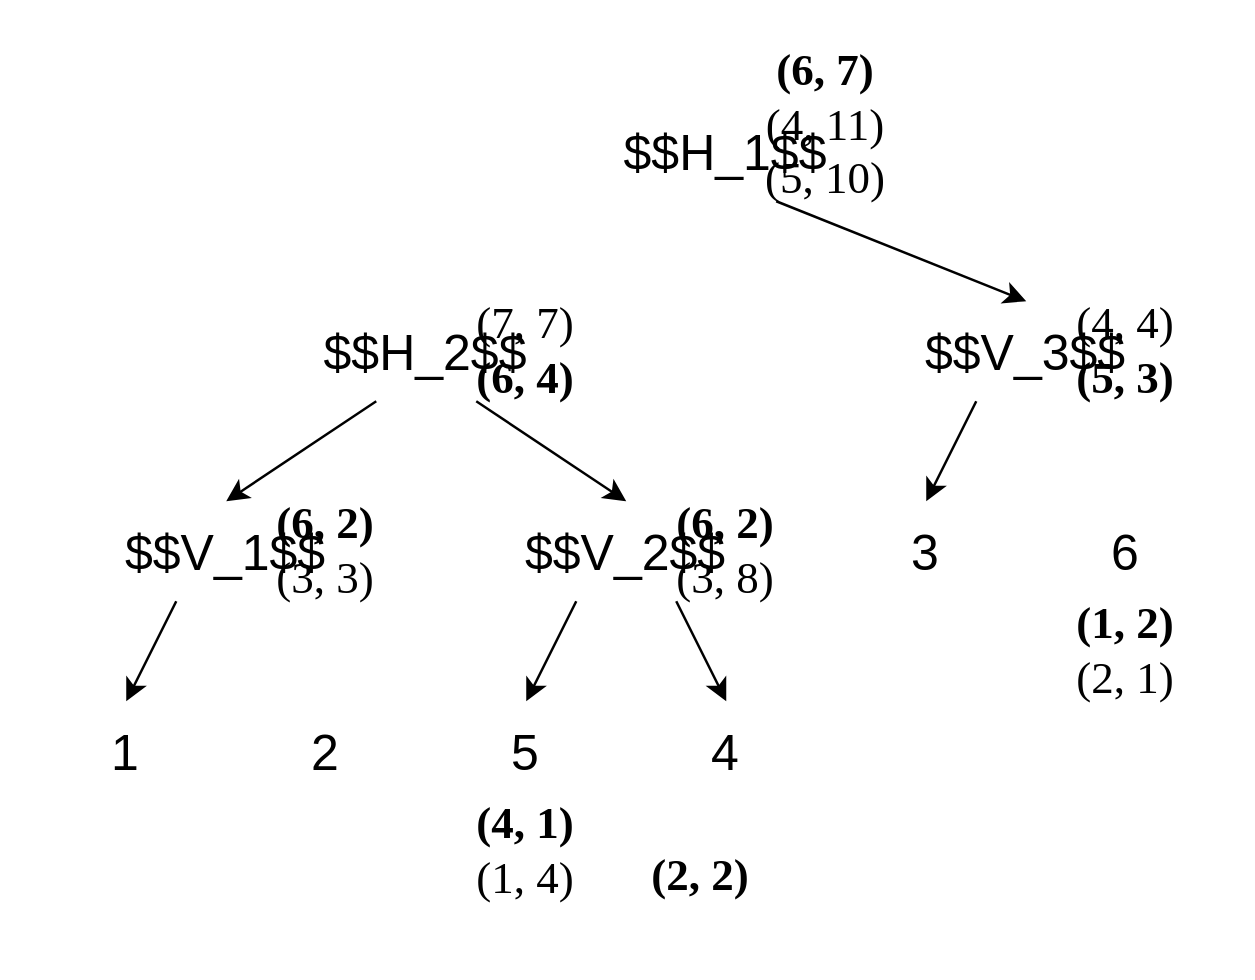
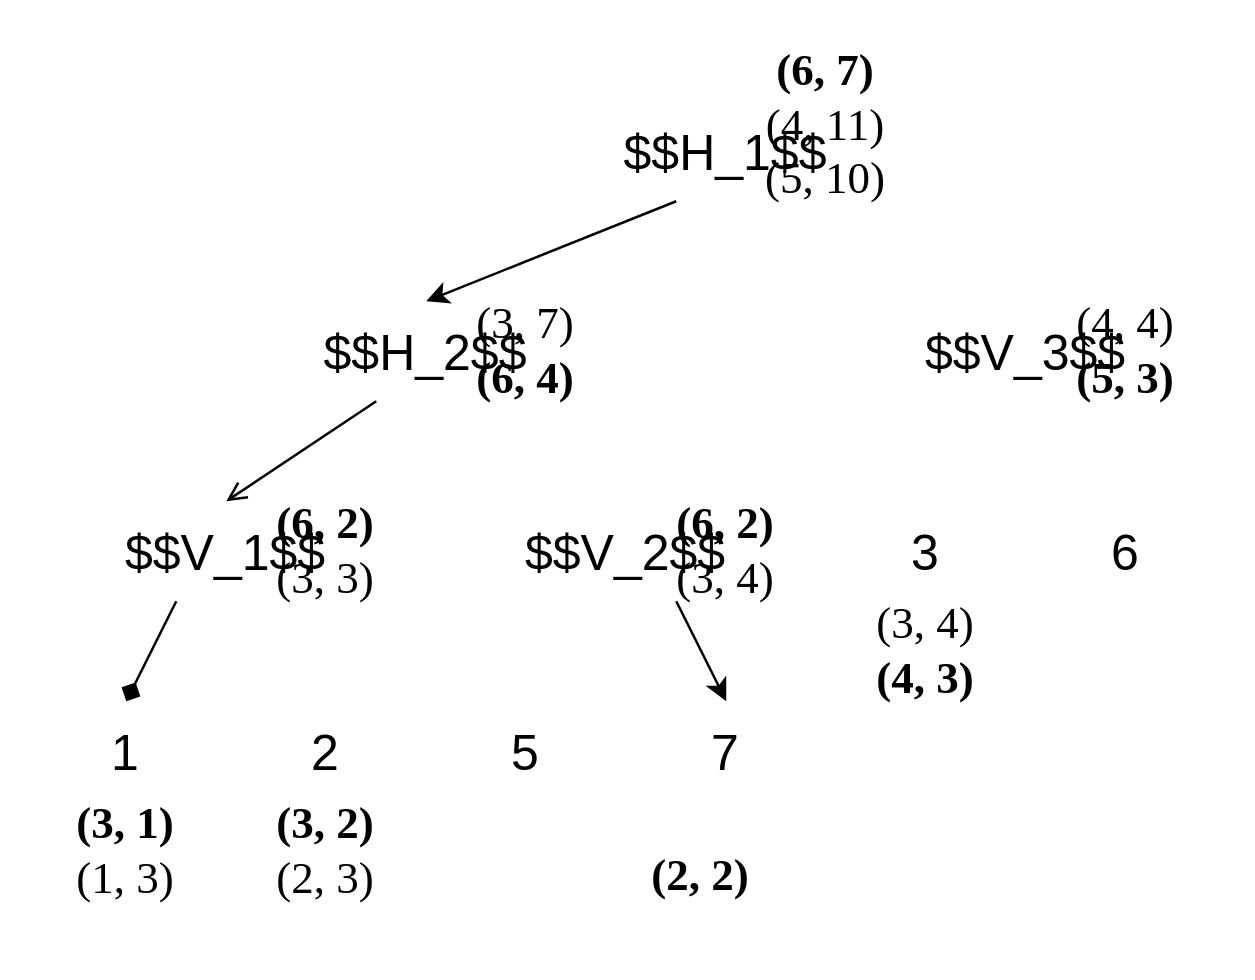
  <mxCell id="0" />
  <mxCell id="1" parent="0" />
- <mxCell id="3" style="edgeStyle=none;rounded=0;orthogonalLoop=1;jettySize=auto;html=1;exitX=1;exitY=1;exitDx=0;exitDy=0;entryX=0.5;entryY=0;entryDx=0;entryDy=0;fontSize=20;" edge="1" parent="1" source="4" target="9"><mxGeometry relative="1" as="geometry" /></mxCell>
+ <mxCell id="2" style="rounded=0;orthogonalLoop=1;jettySize=auto;html=1;exitX=0;exitY=1;exitDx=0;exitDy=0;entryX=0.5;entryY=0;entryDx=0;entryDy=0;fontSize=20;" edge="1" parent="1" source="4" target="7"><mxGeometry relative="1" as="geometry" /></mxCell>
  <mxCell id="4" value="$$H_1$$" style="text;html=1;strokeColor=none;fillColor=none;align=center;verticalAlign=middle;whiteSpace=wrap;rounded=0;fontSize=20;" vertex="1" parent="1"><mxGeometry x="270" y="40" width="40" height="40" as="geometry" /></mxCell>
- <mxCell id="5" style="edgeStyle=none;rounded=0;orthogonalLoop=1;jettySize=auto;html=1;exitX=0;exitY=1;exitDx=0;exitDy=0;entryX=0.5;entryY=0;entryDx=0;entryDy=0;fontSize=20;" edge="1" parent="1" source="7" target="11"><mxGeometry relative="1" as="geometry" /></mxCell>
- <mxCell id="6" style="edgeStyle=none;rounded=0;orthogonalLoop=1;jettySize=auto;html=1;exitX=1;exitY=1;exitDx=0;exitDy=0;entryX=0.5;entryY=0;entryDx=0;entryDy=0;fontSize=20;" edge="1" parent="1" source="7" target="14"><mxGeometry relative="1" as="geometry" /></mxCell>
+ <mxCell id="5" style="edgeStyle=none;rounded=0;orthogonalLoop=1;jettySize=auto;html=1;exitX=0;exitY=1;exitDx=0;exitDy=0;entryX=0.5;entryY=0;entryDx=0;entryDy=0;fontSize=20;endArrow=open;" edge="1" parent="1" source="7" target="11"><mxGeometry relative="1" as="geometry" /></mxCell>
  <mxCell id="7" value="&lt;div style=&quot;font-size: 20px;&quot;&gt;$$H_2$$&lt;/div&gt;" style="text;html=1;strokeColor=none;fillColor=none;align=center;verticalAlign=middle;whiteSpace=wrap;rounded=0;fontSize=20;" vertex="1" parent="1"><mxGeometry x="150" y="120" width="40" height="40" as="geometry" /></mxCell>
- <mxCell id="8" style="edgeStyle=none;rounded=0;orthogonalLoop=1;jettySize=auto;html=1;exitX=0;exitY=1;exitDx=0;exitDy=0;entryX=0.5;entryY=0;entryDx=0;entryDy=0;fontSize=20;" edge="1" parent="1" source="9" target="19"><mxGeometry relative="1" as="geometry" /></mxCell>
  <mxCell id="9" value="&lt;div style=&quot;font-size: 20px;&quot;&gt;$$V_3$$&lt;/div&gt;" style="text;html=1;strokeColor=none;fillColor=none;align=center;verticalAlign=middle;whiteSpace=wrap;rounded=0;fontSize=20;" vertex="1" parent="1"><mxGeometry x="390" y="120" width="40" height="40" as="geometry" /></mxCell>
- <mxCell id="10" style="edgeStyle=none;rounded=0;orthogonalLoop=1;jettySize=auto;html=1;exitX=0;exitY=1;exitDx=0;exitDy=0;entryX=0.5;entryY=0;entryDx=0;entryDy=0;fontSize=20;" edge="1" parent="1" source="11" target="15"><mxGeometry relative="1" as="geometry" /></mxCell>
+ <mxCell id="10" style="edgeStyle=none;rounded=0;orthogonalLoop=1;jettySize=auto;html=1;exitX=0;exitY=1;exitDx=0;exitDy=0;entryX=0.5;entryY=0;entryDx=0;entryDy=0;fontSize=20;endArrow=diamond;" edge="1" parent="1" source="11" target="15"><mxGeometry relative="1" as="geometry" /></mxCell>
  <mxCell id="11" value="&lt;div style=&quot;font-size: 20px;&quot;&gt;$$V_1$$&lt;/div&gt;" style="text;html=1;strokeColor=none;fillColor=none;align=center;verticalAlign=middle;whiteSpace=wrap;rounded=0;fontSize=20;" vertex="1" parent="1"><mxGeometry x="70" y="200" width="40" height="40" as="geometry" /></mxCell>
- <mxCell id="12" style="edgeStyle=none;rounded=0;orthogonalLoop=1;jettySize=auto;html=1;exitX=0;exitY=1;exitDx=0;exitDy=0;entryX=0.5;entryY=0;entryDx=0;entryDy=0;fontSize=20;" edge="1" parent="1" source="14" target="17"><mxGeometry relative="1" as="geometry" /></mxCell>
  <mxCell id="13" style="edgeStyle=none;rounded=0;orthogonalLoop=1;jettySize=auto;html=1;exitX=1;exitY=1;exitDx=0;exitDy=0;entryX=0.5;entryY=0;entryDx=0;entryDy=0;fontSize=20;" edge="1" parent="1" source="14" target="18"><mxGeometry relative="1" as="geometry" /></mxCell>
  <mxCell id="14" value="&lt;div style=&quot;font-size: 20px;&quot;&gt;$$V_2$$&lt;/div&gt;" style="text;html=1;strokeColor=none;fillColor=none;align=center;verticalAlign=middle;whiteSpace=wrap;rounded=0;fontSize=20;" vertex="1" parent="1"><mxGeometry x="230" y="200" width="40" height="40" as="geometry" /></mxCell>
  <mxCell id="15" value="1" style="text;html=1;strokeColor=none;fillColor=none;align=center;verticalAlign=middle;whiteSpace=wrap;rounded=0;fontSize=20;" vertex="1" parent="1"><mxGeometry x="30" y="280" width="40" height="40" as="geometry" /></mxCell>
  <mxCell id="16" value="2" style="text;html=1;strokeColor=none;fillColor=none;align=center;verticalAlign=middle;whiteSpace=wrap;rounded=0;fontSize=20;" vertex="1" parent="1"><mxGeometry x="110" y="280" width="40" height="40" as="geometry" /></mxCell>
  <mxCell id="17" value="5" style="text;html=1;strokeColor=none;fillColor=none;align=center;verticalAlign=middle;whiteSpace=wrap;rounded=0;fontSize=20;" vertex="1" parent="1"><mxGeometry x="190" y="280" width="40" height="40" as="geometry" /></mxCell>
- <mxCell id="18" value="4" style="text;html=1;strokeColor=none;fillColor=none;align=center;verticalAlign=middle;whiteSpace=wrap;rounded=0;fontSize=20;" vertex="1" parent="1"><mxGeometry x="270" y="280" width="40" height="40" as="geometry" /></mxCell>
+ <mxCell id="18" value="7" style="text;html=1;strokeColor=none;fillColor=none;align=center;verticalAlign=middle;whiteSpace=wrap;rounded=0;fontSize=20;" vertex="1" parent="1"><mxGeometry x="270" y="280" width="40" height="40" as="geometry" /></mxCell>
  <mxCell id="19" value="3" style="text;html=1;strokeColor=none;fillColor=none;align=center;verticalAlign=middle;whiteSpace=wrap;rounded=0;fontSize=20;" vertex="1" parent="1"><mxGeometry x="350" y="200" width="40" height="40" as="geometry" /></mxCell>
  <mxCell id="20" value="6" style="text;html=1;strokeColor=none;fillColor=none;align=center;verticalAlign=middle;whiteSpace=wrap;rounded=0;fontSize=20;" vertex="1" parent="1"><mxGeometry x="430" y="200" width="40" height="40" as="geometry" /></mxCell>
- <mxCell id="23" value="&lt;div&gt;&lt;b&gt;(4, 1)&lt;/b&gt;&lt;/div&gt;&lt;div&gt;(1, 4)&lt;br&gt;&lt;/div&gt;" style="text;html=1;strokeColor=none;fillColor=none;align=center;verticalAlign=middle;whiteSpace=wrap;rounded=0;fontSize=18;fontFamily=Times New Roman;" vertex="1" parent="1"><mxGeometry x="180" y="320" width="60" height="40" as="geometry" /></mxCell>
+ <mxCell id="21" value="&lt;div style=&quot;font-size: 18px;&quot;&gt;&lt;b&gt;(3, 1)&lt;/b&gt;&lt;/div&gt;&lt;div style=&quot;font-size: 18px;&quot;&gt;(1, 3)&lt;br style=&quot;font-size: 18px;&quot;&gt;&lt;/div&gt;" style="text;html=1;strokeColor=none;fillColor=none;align=center;verticalAlign=middle;whiteSpace=wrap;rounded=0;fontSize=18;fontFamily=Times New Roman;" vertex="1" parent="1"><mxGeometry x="20" y="320" width="60" height="40" as="geometry" /></mxCell>
+ <mxCell id="22" value="&lt;div&gt;&lt;b&gt;(3, 2)&lt;/b&gt;&lt;/div&gt;&lt;div&gt;(2, 3)&lt;br&gt;&lt;/div&gt;" style="text;html=1;strokeColor=none;fillColor=none;align=center;verticalAlign=middle;whiteSpace=wrap;rounded=0;fontSize=18;fontFamily=Times New Roman;" vertex="1" parent="1"><mxGeometry x="100" y="320" width="60" height="40" as="geometry" /></mxCell>
  <mxCell id="24" value="&lt;div&gt;&lt;b&gt;(2, 2)&lt;/b&gt;&lt;/div&gt;" style="text;html=1;strokeColor=none;fillColor=none;align=center;verticalAlign=middle;whiteSpace=wrap;rounded=0;fontSize=18;fontFamily=Times New Roman;" vertex="1" parent="1"><mxGeometry x="250" y="330" width="60" height="40" as="geometry" /></mxCell>
- <mxCell id="26" value="&lt;div&gt;&lt;b&gt;(1, 2)&lt;/b&gt;&lt;/div&gt;&lt;div&gt;(2, 1)&lt;br&gt;&lt;/div&gt;" style="text;html=1;strokeColor=none;fillColor=none;align=center;verticalAlign=middle;whiteSpace=wrap;rounded=0;fontSize=18;fontFamily=Times New Roman;" vertex="1" parent="1"><mxGeometry x="420" y="240" width="60" height="40" as="geometry" /></mxCell>
+ <mxCell id="25" value="&lt;div&gt;(3, 4)&lt;/div&gt;&lt;b&gt;(4, 3)&lt;/b&gt;" style="text;html=1;strokeColor=none;fillColor=none;align=center;verticalAlign=middle;whiteSpace=wrap;rounded=0;fontSize=18;fontFamily=Times New Roman;" vertex="1" parent="1"><mxGeometry x="340" y="240" width="60" height="40" as="geometry" /></mxCell>
  <mxCell id="27" value="&lt;div&gt;&lt;b&gt;(6, 2)&lt;/b&gt;&lt;/div&gt;&lt;div&gt;(3, 3)&lt;br&gt;&lt;/div&gt;" style="text;html=1;strokeColor=none;fillColor=none;align=center;verticalAlign=middle;whiteSpace=wrap;rounded=0;fontSize=18;fontFamily=Times New Roman;" vertex="1" parent="1"><mxGeometry x="100" y="200" width="60" height="40" as="geometry" /></mxCell>
- <mxCell id="28" value="&lt;div&gt;&lt;b&gt;(6, 2)&lt;/b&gt;&lt;/div&gt;&lt;div&gt;(3, 8)&lt;br&gt;&lt;/div&gt;" style="text;html=1;strokeColor=none;fillColor=none;align=center;verticalAlign=middle;whiteSpace=wrap;rounded=0;fontSize=18;fontFamily=Times New Roman;" vertex="1" parent="1"><mxGeometry x="260" y="200" width="60" height="40" as="geometry" /></mxCell>
- <mxCell id="29" value="&lt;div&gt;(7, 7)&lt;/div&gt;&lt;div&gt;&lt;b&gt;(6, 4)&lt;/b&gt;&lt;br&gt;&lt;/div&gt;" style="text;html=1;strokeColor=none;fillColor=none;align=center;verticalAlign=middle;whiteSpace=wrap;rounded=0;fontSize=18;fontFamily=Times New Roman;" vertex="1" parent="1"><mxGeometry x="180" y="120" width="60" height="40" as="geometry" /></mxCell>
+ <mxCell id="28" value="&lt;div&gt;&lt;b&gt;(6, 2)&lt;/b&gt;&lt;/div&gt;&lt;div&gt;(3, 4)&lt;br&gt;&lt;/div&gt;" style="text;html=1;strokeColor=none;fillColor=none;align=center;verticalAlign=middle;whiteSpace=wrap;rounded=0;fontSize=18;fontFamily=Times New Roman;" vertex="1" parent="1"><mxGeometry x="260" y="200" width="60" height="40" as="geometry" /></mxCell>
+ <mxCell id="29" value="&lt;div&gt;(3, 7)&lt;/div&gt;&lt;div&gt;&lt;b&gt;(6, 4)&lt;/b&gt;&lt;br&gt;&lt;/div&gt;" style="text;html=1;strokeColor=none;fillColor=none;align=center;verticalAlign=middle;whiteSpace=wrap;rounded=0;fontSize=18;fontFamily=Times New Roman;" vertex="1" parent="1"><mxGeometry x="180" y="120" width="60" height="40" as="geometry" /></mxCell>
  <mxCell id="30" value="&lt;div&gt;(4, 4)&lt;/div&gt;&lt;div&gt;&lt;b&gt;(5, 3)&lt;/b&gt;&lt;br&gt;&lt;/div&gt;" style="text;html=1;strokeColor=none;fillColor=none;align=center;verticalAlign=middle;whiteSpace=wrap;rounded=0;fontSize=18;fontFamily=Times New Roman;" vertex="1" parent="1"><mxGeometry x="420" y="120" width="60" height="40" as="geometry" /></mxCell>
  <mxCell id="31" value="&lt;div&gt;&lt;b&gt;(6, 7)&lt;/b&gt;&lt;/div&gt;&lt;div&gt;(4, 11)&lt;/div&gt;&lt;div&gt;(5, 10)&lt;br&gt;&lt;/div&gt;" style="text;html=1;strokeColor=none;fillColor=none;align=center;verticalAlign=middle;whiteSpace=wrap;rounded=0;fontSize=18;fontFamily=Times New Roman;" vertex="1" parent="1"><mxGeometry x="300" y="20" width="60" height="60" as="geometry" /></mxCell>
